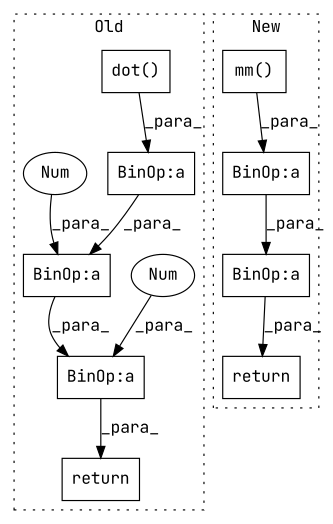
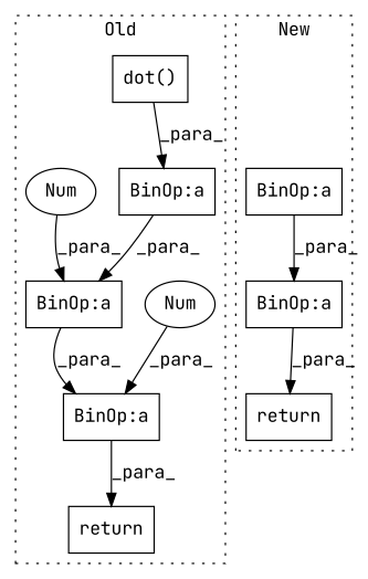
  digraph {
    fontname="JetBrains Mono"
    node [a=82 l=3 shape=box fontname="JetBrains Mono"]
    edge [fontname="JetBrains Mono"]
    n1 [a=75 l="7,1" label="dot()" s="391,415"]
    n2 [a=93 l=7 label=return s=1017]
    n3 [label="BinOp:a" s=452]
    n4 [l=2 label="BinOp:a" s=475]
    n5 [a=76 l=2 label=Num s=450 shape=ellipse]
    n6 [a=76 l=1 label=Num s=477 shape=ellipse]
    n7 [label="BinOp:a" s=388]
    n8 [a=93 l=7 label=return s=1172]
    n9 [label="BinOp:a" s=459]
    n10 [l=2 label="BinOp:a" s=610]
-   n11 [a=75 l="9,1" label="mm()" s="462,497"]
    subgraph cluster_1 {
      label=Old
      style=dotted
      n1
      n2
      n3
      n4
      n5
      n6
      n7
    }
    subgraph cluster_2 {
      label=New
      style=dotted
      n8
      n9
      n10
-     n11
    }
    n1 -> n7 [label=_para_]
    n3 -> n2 [label=_para_]
    n4 -> n3 [label=_para_]
    n5 -> n3 [label=_para_]
    n6 -> n4 [label=_para_]
    n7 -> n4 [label=_para_]
    n9 -> n10 [label=_para_]
    n10 -> n8 [label=_para_]
-   n11 -> n9 [label=_para_]
  }
